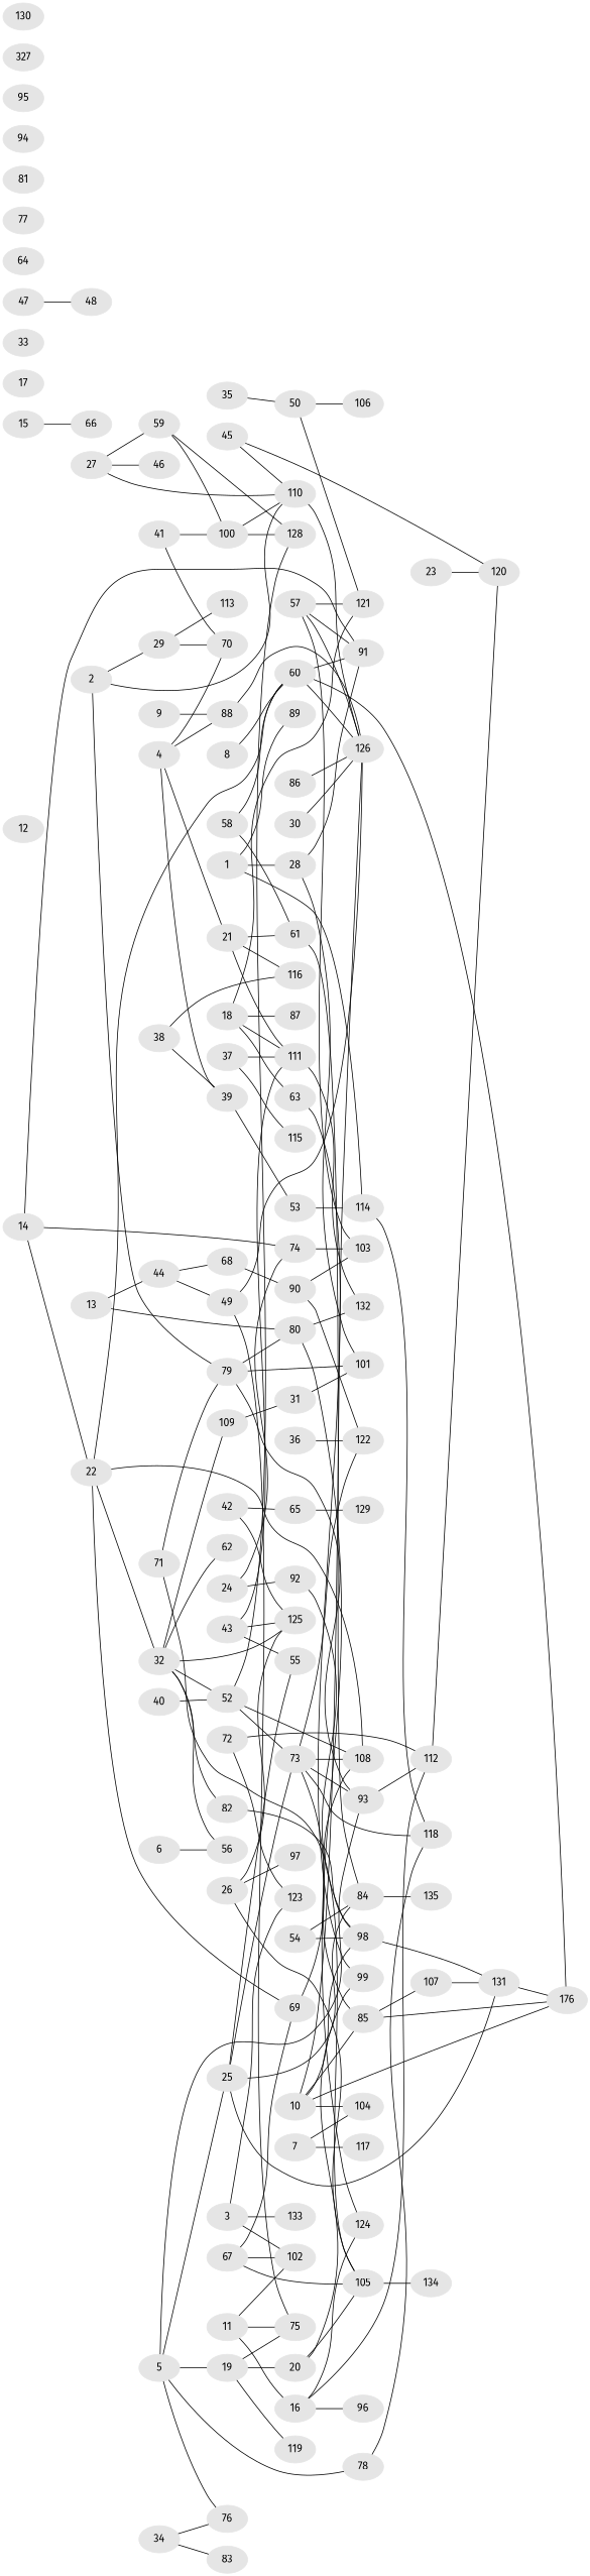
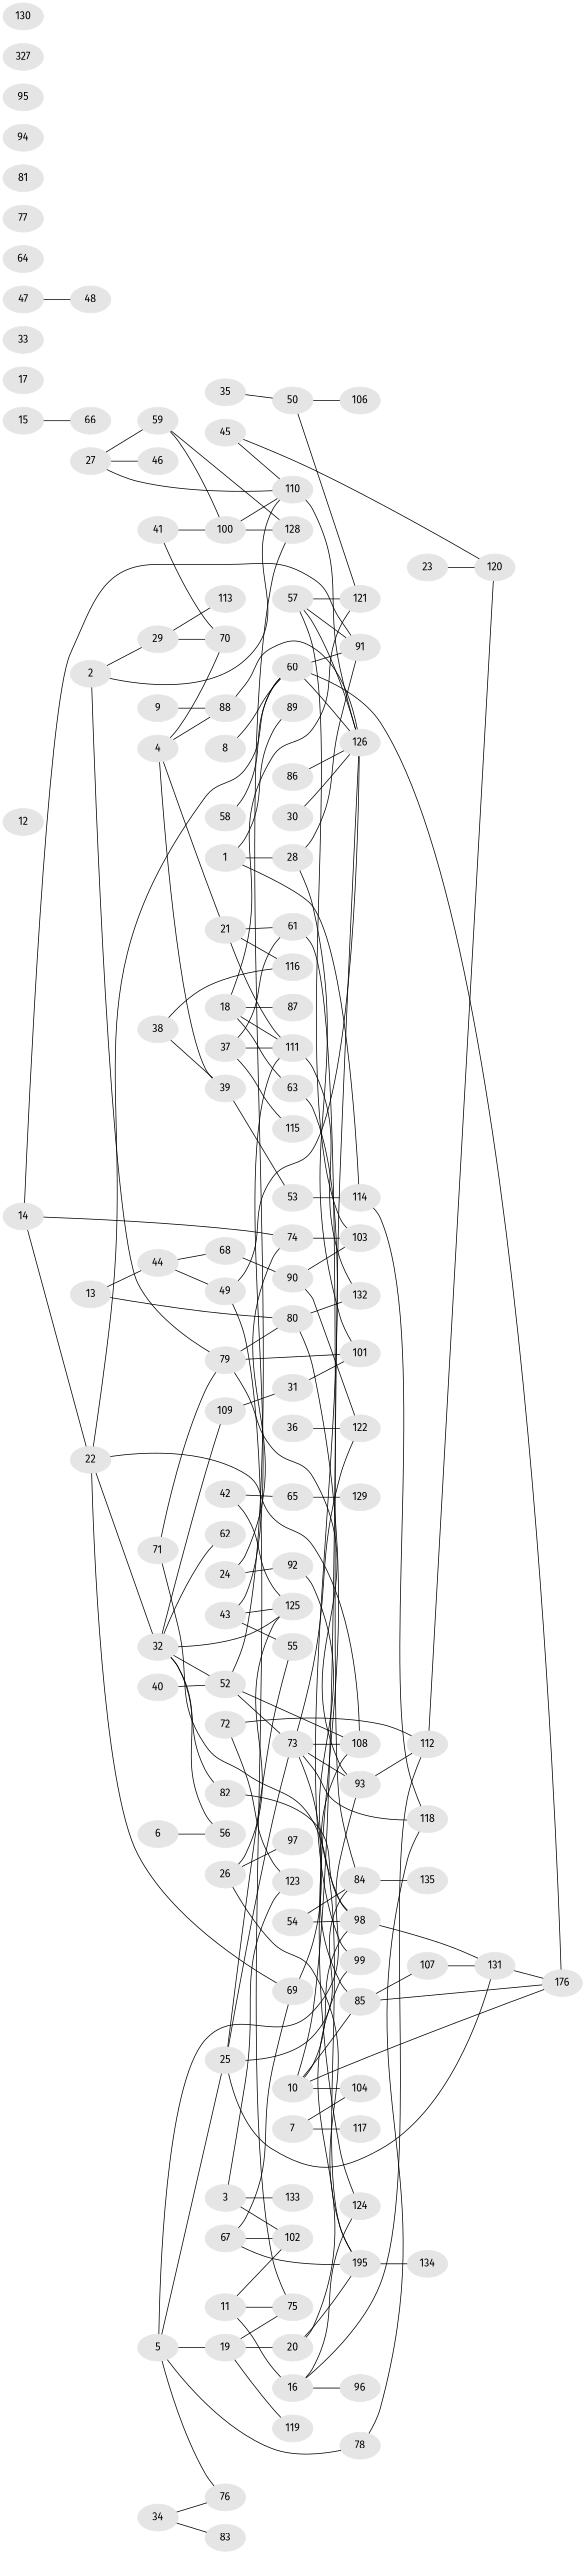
  graph {
    fontname="Fira Sans"
    rankdir=LR
    node [color=gray90 fontname="Fira Sans" style=filled]
    edge [fontname="Fira Sans"]
    1
    28
    89
    114
    91
    101
    118
    2
    29
    79
    110
    70
    113
    93
    80
    126
    3
    102
    123
    133
    4
    21
    39
    88
    111
    61
    116
    53
    5
    19
    25
    76
    78
    75
    20
    119
    55
    73
    84
    131
    112
    6
    56
    7
    104
    117
    31
    8
    60
    n50 [label=176]
    9
    10
    85
    98
    107
    11
    16
    96
    124
    12
    13
    44
    49
    68
    132
    14
    22
    74
    32
    69
    108
    103
    15
    66
    120
    17
    18
    63
    87
    121
    99
-   105
+   105 [label=195]
    134
    125
    52
    62
    82
    109
    23
    24
    92
    122
    135
    26
    97
    27
    46
    59
    100
    128
    30
    33
    34
    83
    35
    50
    106
    36
    37
    115
    38
    40
    41
    42
    65
    129
    43
    90
    45
    47
    48
    54
    57
    58
    64
    67
    71
    72
    77
    81
    86
    94
    95
    n134 [label=327]
    130
    1 -- 28
    1 -- 89
    1 -- 114
    28 -- 91
    28 -- 101
    114 -- 118
    2 -- 29
    2 -- 79
    2 -- 110
    29 -- 70
    29 -- 113
    79 -- 101
    79 -- 93
    79 -- 80
    110 -- 126
    93 -- 112
    80 -- 124
    80 -- 132
    3 -- 102
    3 -- 123
    3 -- 133
    4 -- 70
    4 -- 21
    4 -- 39
    4 -- 88
    21 -- 111
    21 -- 61
    21 -- 116
    39 -- 53
    88 -- 126
    111 -- 132
    61 -- 84
    53 -- 114
    5 -- 93
    5 -- 19
    5 -- 25
    5 -- 76
    5 -- 78
    19 -- 75
    19 -- 20
    19 -- 119
    25 -- 55
    25 -- 73
    25 -- 84
    25 -- 131
    78 -- 118
    20 -- 99
    20 -- 105
    73 -- 118
    73 -- 93
    73 -- 85
    73 -- 108
    73 -- 122
    84 -- 135
    131 -- n50
    112 -- 120
    6 -- 56
    7 -- 104
    7 -- 117
    31 -- 101
    8 -- 60
    60 -- 91
    60 -- 126
    60 -- n50
    9 -- 88
    10 -- 126
    10 -- 104
    10 -- n50
    10 -- 85
    10 -- 98
    85 -- n50
    85 -- 107
    98 -- 131
    107 -- 131
    11 -- 102
    11 -- 75
    11 -- 16
    16 -- 112
    16 -- 96
    16 -- 124
    13 -- 80
    13 -- 44
    44 -- 49
    44 -- 68
    49 -- 126
    49 -- 75
    68 -- 90
    14 -- 91
    14 -- 22
    14 -- 74
    22 -- 60
    22 -- 32
    22 -- 69
    22 -- 108
    74 -- 103
    32 -- 56
    32 -- 125
    32 -- 52
    32 -- 62
    32 -- 82
    32 -- 109
    69 -- 108
    15 -- 66
    18 -- 111
    18 -- 63
    18 -- 87
    18 -- 121
    63 -- 99
    105 -- 134
    52 -- 73
    52 -- 108
    52 -- 128
    82 -- 98
    109 -- 31
    23 -- 120
    24 -- 74
    24 -- 92
    92 -- 98
    26 -- 105
    26 -- 125
    26 -- 97
    27 -- 110
    27 -- 46
    27 -- 59
    59 -- 100
    59 -- 128
    100 -- 110
    100 -- 128
    30 -- 126
    34 -- 76
    34 -- 83
    35 -- 50
    50 -- 121
    50 -- 106
    36 -- 122
    37 -- 111
    37 -- 115
    38 -- 39
    38 -- 116
    40 -- 52
    41 -- 70
    41 -- 100
    42 -- 125
    42 -- 65
    65 -- 129
    43 -- 111
    43 -- 55
    43 -- 125
    90 -- 103
    90 -- 122
    45 -- 110
    45 -- 120
    47 -- 48
    54 -- 84
    54 -- 98
    57 -- 91
    57 -- 126
    57 -- 103
    57 -- 121
-   58 -- 61
+   37 -- 61
    58 -- 60
    67 -- 102
    67 -- 69
    67 -- 105
    71 -- 79
    71 -- 105
    72 -- 123
    72 -- 112
    86 -- 126
  }
